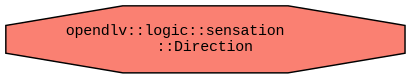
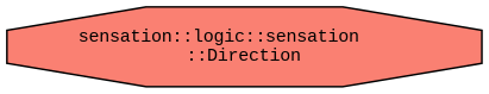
  digraph {
    rankdir=LR
    fontname="Liberation Mono"
-   n1 [color=black fillcolor=salmon fontname="Liberation Mono" fontsize=10 height=0.2 label="opendlv::logic::sensation\l::Direction" shape=octagon style=filled width=0.4]
+   n1 [color=black fillcolor=salmon fontname="Liberation Mono" fontsize=10 height=0.2 label="sensation::logic::sensation\l::Direction" shape=octagon style=filled width=0.4]
  }
